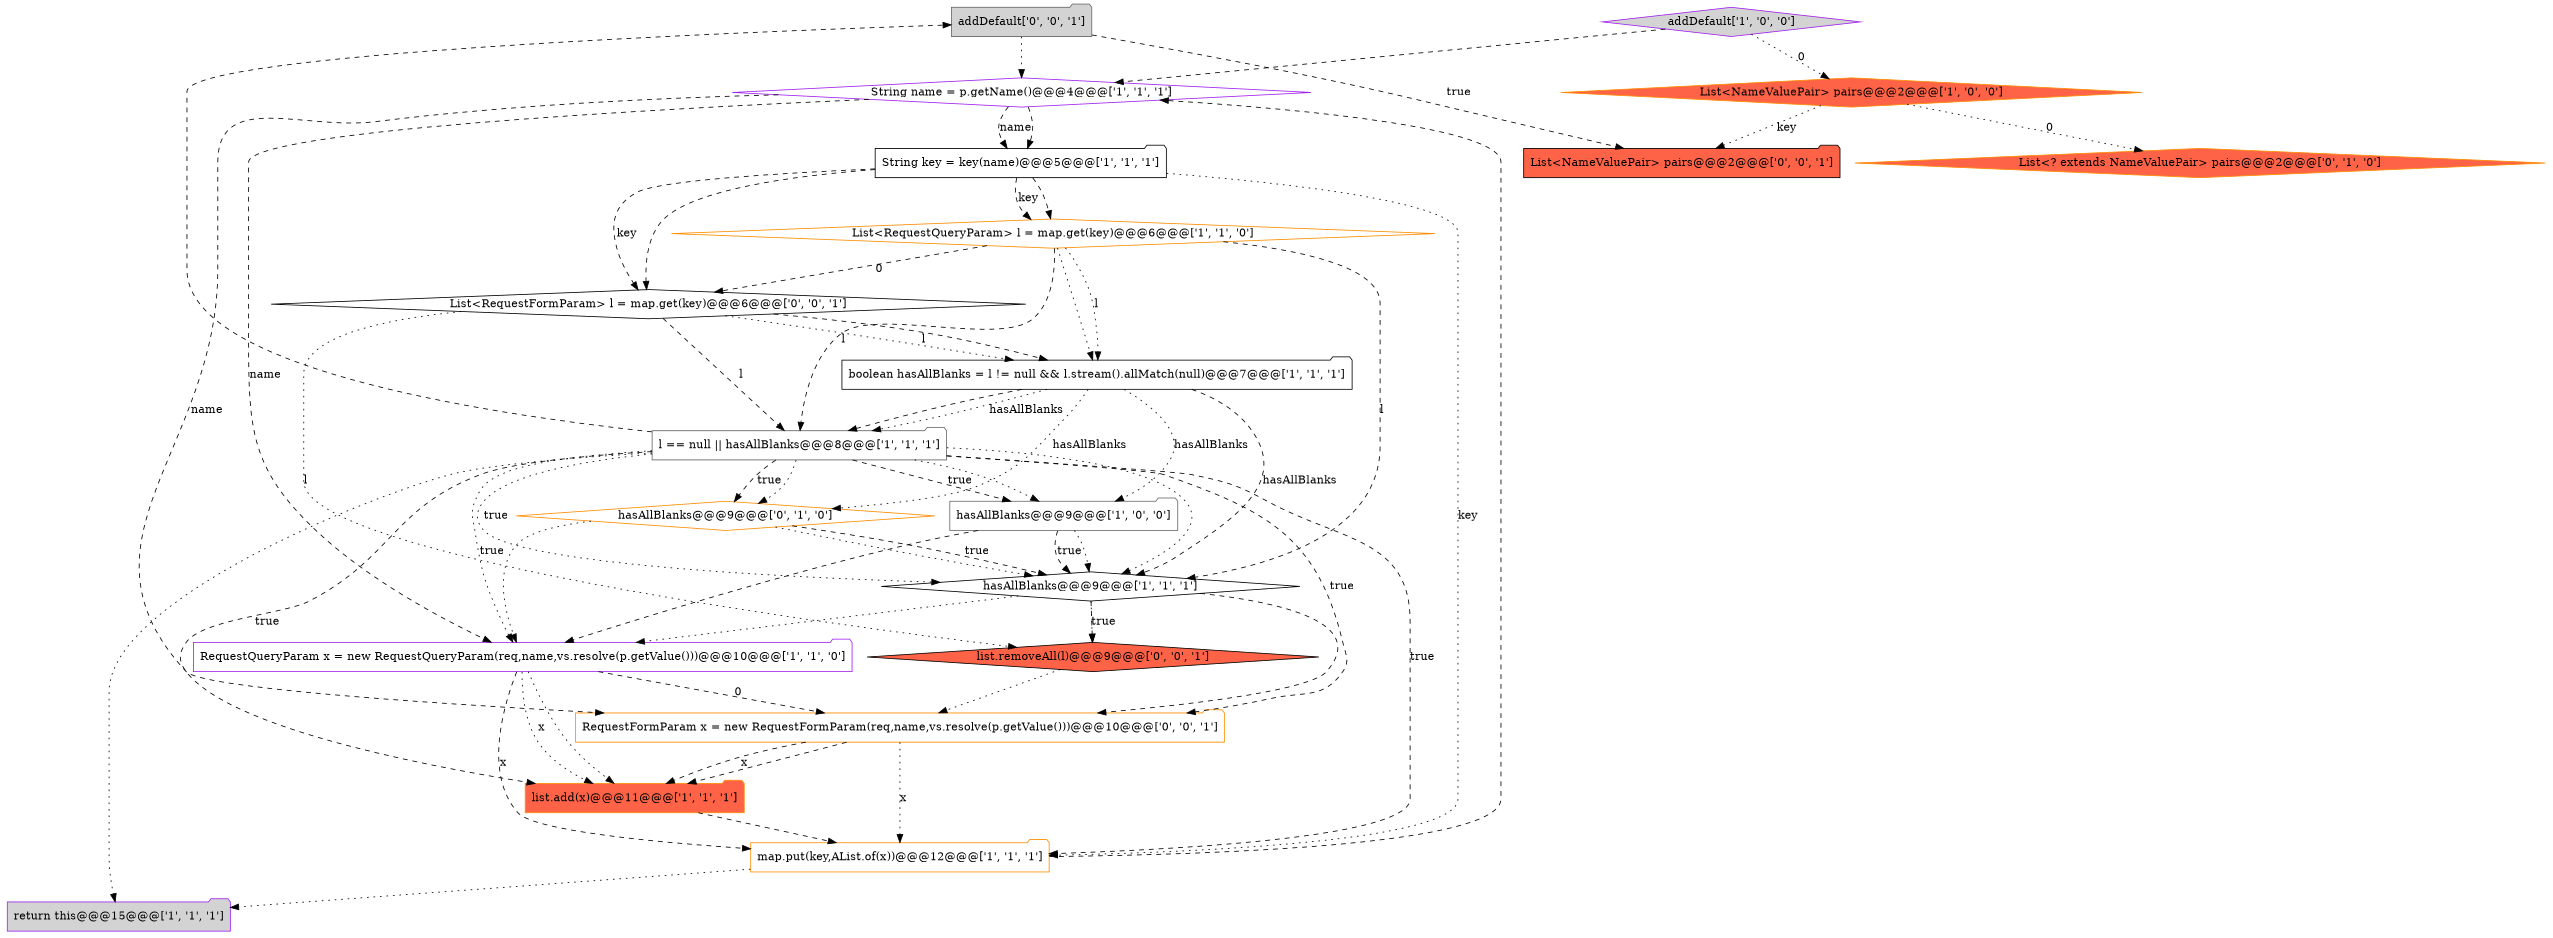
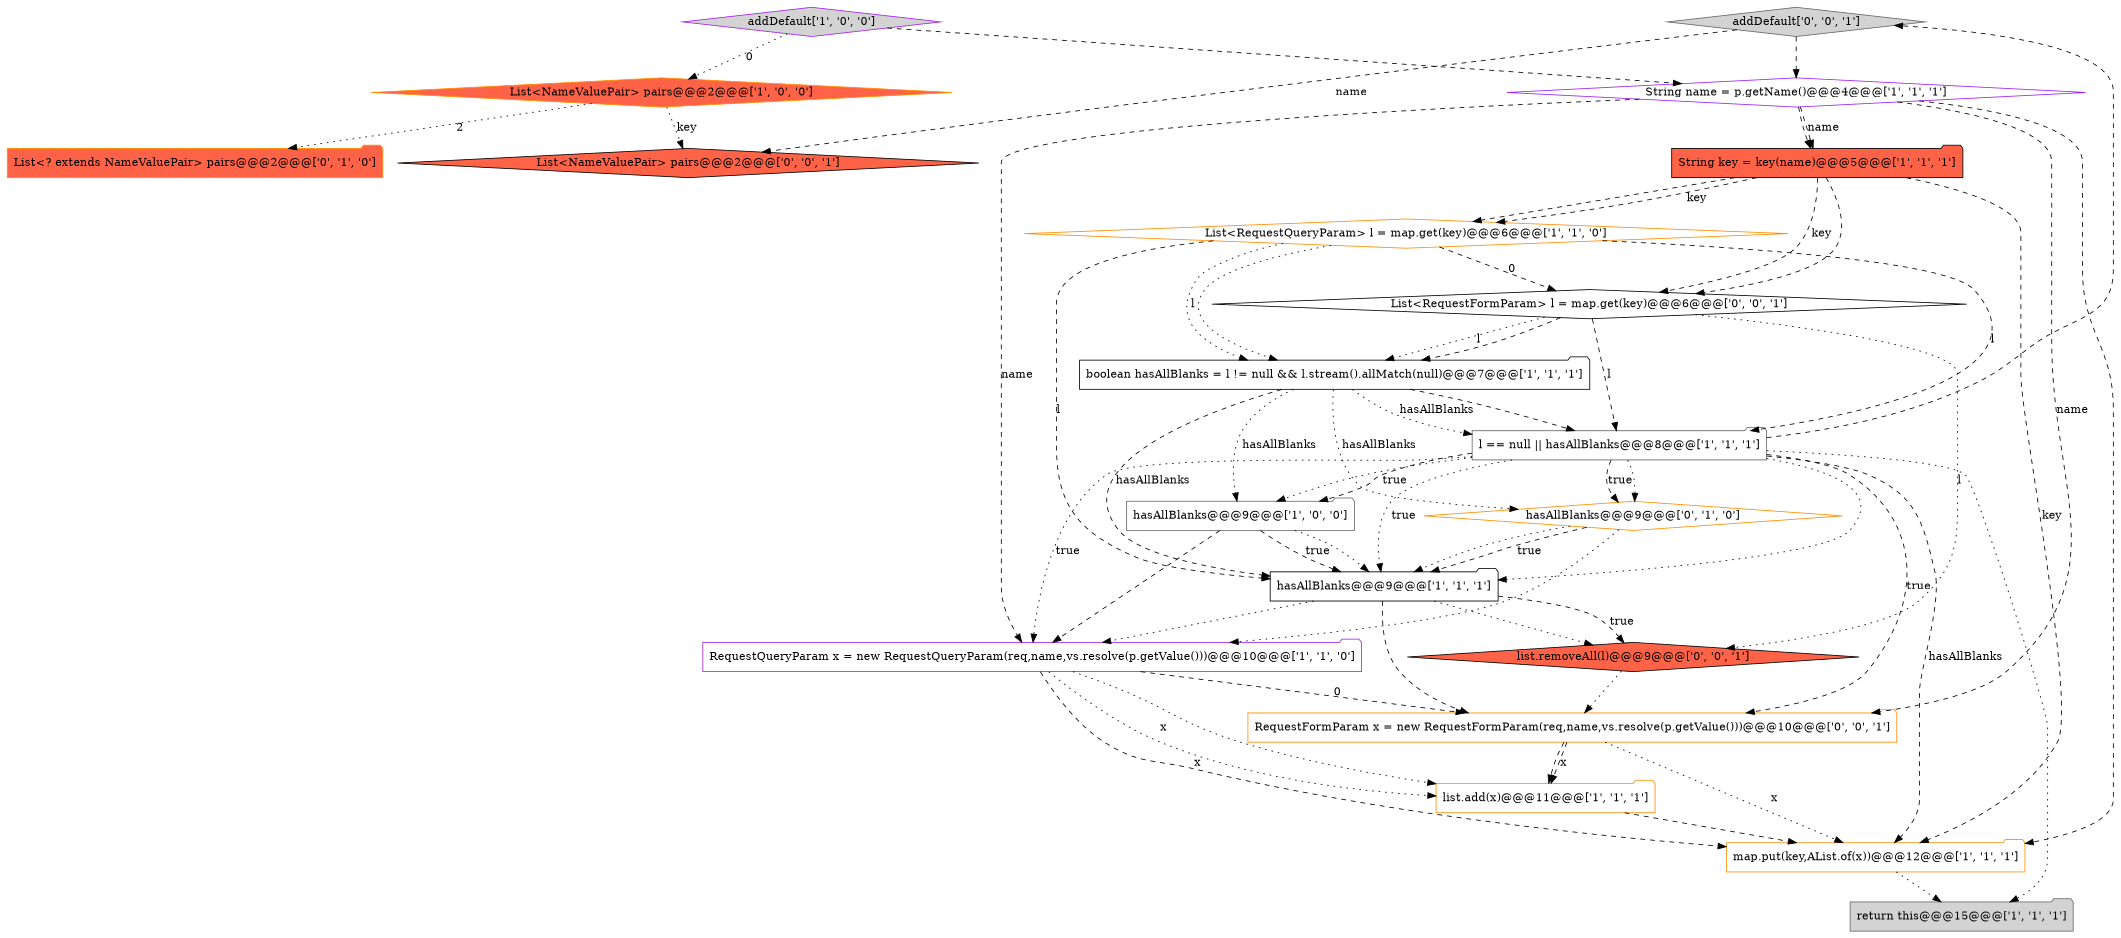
  digraph {
    node [color=darkorange fillcolor=white shape=diamond style=filled]
    edge [style=dashed]
    n1 [fillcolor=tomato label="List<NameValuePair> pairs@@@2@@@['1', '0', '0']"]
-   n2 [fillcolor=tomato label="List<? extends NameValuePair> pairs@@@2@@@['0', '1', '0']"]
-   n3 [color=black fillcolor=tomato label="List<NameValuePair> pairs@@@2@@@['0', '0', '1']" shape=folder]
+   n2 [fillcolor=tomato label="List<? extends NameValuePair> pairs@@@2@@@['0', '1', '0']" shape=folder]
+   n3 [color=black fillcolor=tomato label="List<NameValuePair> pairs@@@2@@@['0', '0', '1']"]
    n4 [color=black label="boolean hasAllBlanks = l != null && l.stream().allMatch(null)@@@7@@@['1', '1', '1']" shape=folder]
    n5 [color=gray40 label="l == null || hasAllBlanks@@@8@@@['1', '1', '1']" shape=folder]
    n6 [color=gray40 label="hasAllBlanks@@@9@@@['1', '0', '0']" shape=folder]
-   n7 [color=black label="hasAllBlanks@@@9@@@['1', '1', '1']"]
+   n7 [color=black label="hasAllBlanks@@@9@@@['1', '1', '1']" shape=folder]
    n8 [label="hasAllBlanks@@@9@@@['0', '1', '0']"]
    n9 [label="map.put(key,AList.of(x))@@@12@@@['1', '1', '1']" shape=folder]
    n10 [label="RequestFormParam x = new RequestFormParam(req,name,vs.resolve(p.getValue()))@@@10@@@['0', '0', '1']" shape=folder]
-   n11 [fillcolor=tomato label="list.add(x)@@@11@@@['1', '1', '1']" shape=folder]
-   n12 [color=purple fillcolor=lightgray label="return this@@@15@@@['1', '1', '1']" shape=folder]
+   n11 [label="list.add(x)@@@11@@@['1', '1', '1']" shape=folder]
+   n12 [color=gray40 fillcolor=lightgray label="return this@@@15@@@['1', '1', '1']" shape=folder]
    n13 [color=purple label="RequestQueryParam x = new RequestQueryParam(req,name,vs.resolve(p.getValue()))@@@10@@@['1', '1', '0']" shape=folder]
-   n14 [color=gray40 fillcolor=lightgray label="addDefault['0', '0', '1']" shape=folder]
+   n14 [color=gray40 fillcolor=lightgray label="addDefault['0', '0', '1']"]
    n15 [color=black fillcolor=tomato label="list.removeAll(l)@@@9@@@['0', '0', '1']"]
-   n16 [color=black label="String key = key(name)@@@5@@@['1', '1', '1']" shape=folder]
+   n16 [color=black fillcolor=tomato label="String key = key(name)@@@5@@@['1', '1', '1']" shape=folder]
    n17 [label="List<RequestQueryParam> l = map.get(key)@@@6@@@['1', '1', '0']"]
    n18 [color=black label="List<RequestFormParam> l = map.get(key)@@@6@@@['0', '0', '1']"]
    n19 [color=purple label="String name = p.getName()@@@4@@@['1', '1', '1']"]
    n20 [color=purple fillcolor=lightgray label="addDefault['1', '0', '0']"]
-   n1 -> n2 [label=0 style=dotted]
+   n1 -> n2 [label=2 style=dotted]
    n1 -> n3 [label=key style=dotted]
    n4 -> n5
    n4 -> n5 [label=hasAllBlanks style=dotted]
    n4 -> n6 [label=hasAllBlanks style=dotted]
    n4 -> n7 [label=hasAllBlanks]
    n4 -> n8 [label=hasAllBlanks style=dotted]
    n5 -> n6 [label=true]
    n5 -> n6 [style=dotted]
    n5 -> n7 [style=dotted]
    n5 -> n7 [label=true style=dotted]
    n5 -> n8 [label=true]
    n5 -> n8 [style=dotted]
-   n5 -> n9 [label=true]
+   n5 -> n9 [label=hasAllBlanks]
    n5 -> n10 [label=true]
-   n5 -> n11 [label=true]
    n5 -> n12 [style=dotted]
    n5 -> n13 [label=true style=dotted]
    n5 -> n14
    n6 -> n7 [label=true]
    n6 -> n7 [style=dotted]
    n6 -> n13
    n7 -> n10
    n7 -> n13 [style=dotted]
    n7 -> n15 [label=true]
    n7 -> n15 [style=dotted]
    n8 -> n7 [style=dotted]
    n8 -> n7 [label=true]
    n8 -> n13 [style=dotted]
    n9 -> n12 [style=dotted]
-   n9 -> n19
+   n19 -> n9
    n10 -> n9 [label=x style=dotted]
    n10 -> n11
    n10 -> n11 [label=x]
    n11 -> n9
    n13 -> n9 [label=x]
    n13 -> n10 [label=0]
    n13 -> n11 [style=dotted]
    n13 -> n11 [label=x style=dotted]
-   n14 -> n3 [label=true]
-   n14 -> n19 [style=dotted]
+   n14 -> n3 [label=name]
+   n14 -> n19
    n15 -> n10 [style=dotted]
-   n16 -> n9 [label=key style=dotted]
+   n16 -> n9 [label=key]
    n16 -> n17
    n16 -> n17 [label=key]
    n16 -> n18 [label=key]
    n16 -> n18
    n17 -> n4 [style=dotted]
    n17 -> n4 [label=l style=dotted]
    n17 -> n5 [label=l]
    n17 -> n7 [label=l]
    n17 -> n18 [label=0]
    n18 -> n4 [label=l style=dotted]
    n18 -> n4
    n18 -> n5 [label=l]
    n18 -> n15 [label=l style=dotted]
    n19 -> n10 [label=name]
    n19 -> n13 [label=name]
    n19 -> n16 [label=name]
    n19 -> n16
    n20 -> n1 [label=0 style=dotted]
    n20 -> n19
  }
